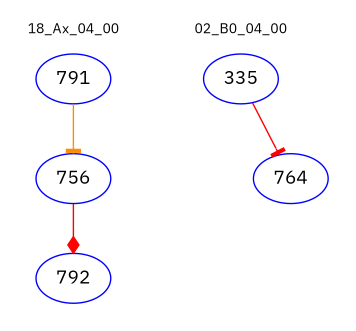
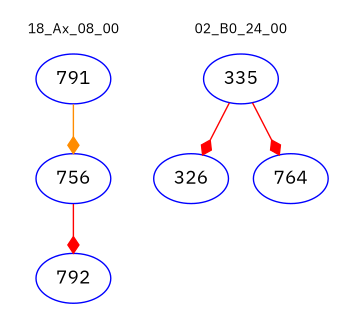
  digraph {
    fontname="IBM Plex Sans"
    node [color=blue fontname="IBM Plex Sans"]
    edge [arrowhead=tee color=red fontname="IBM Plex Sans" style=solid]
    n1 [label=791]
    n2 [label=792]
    n3 [label=756]
    n4 [label=335]
+   n5 [label=326]
    n6 [label=764]
    subgraph cluster_1 {
      color=white
      fontsize=10
-     label="18_Ax_04_00"
+     label="18_Ax_08_00"
      n1
      n2
      n3
    }
    subgraph cluster_2 {
      color=white
      fontsize=10
-     label="02_B0_04_00"
+     label="02_B0_24_00"
      n4
+     n5
      n6
    }
-   n1 -> n3 [color=darkorange]
+   n1 -> n3 [arrowhead=diamond color=darkorange]
    n3 -> n2 [arrowhead=diamond]
-   n4 -> n6
+   n4 -> n5 [arrowhead=diamond]
+   n4 -> n6 [arrowhead=diamond]
  }
